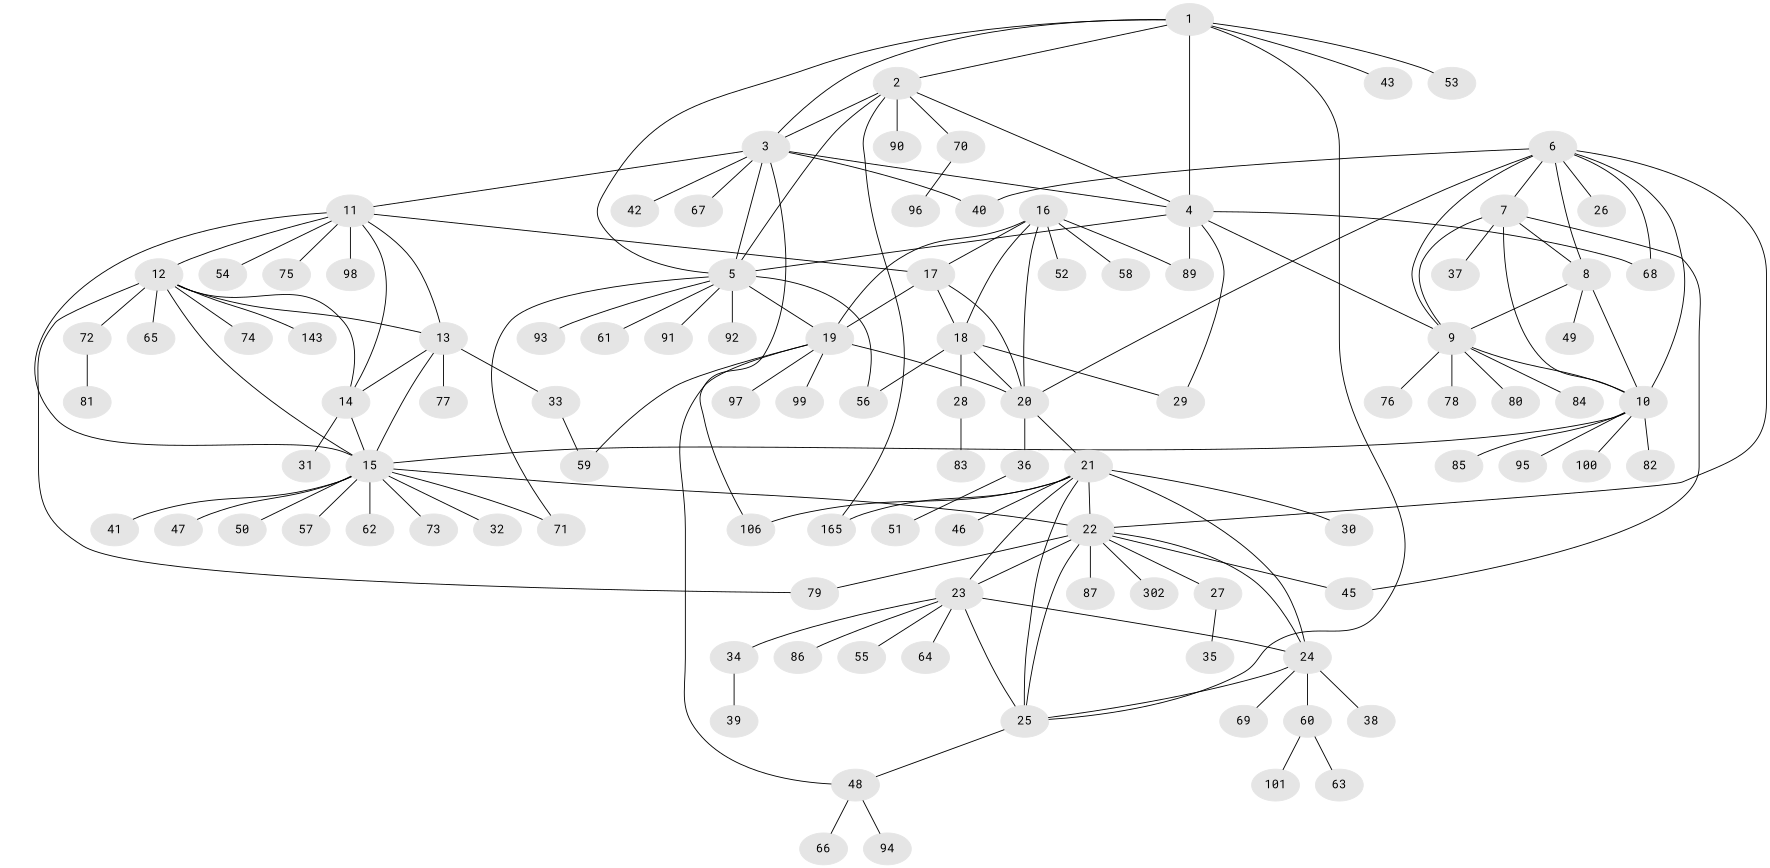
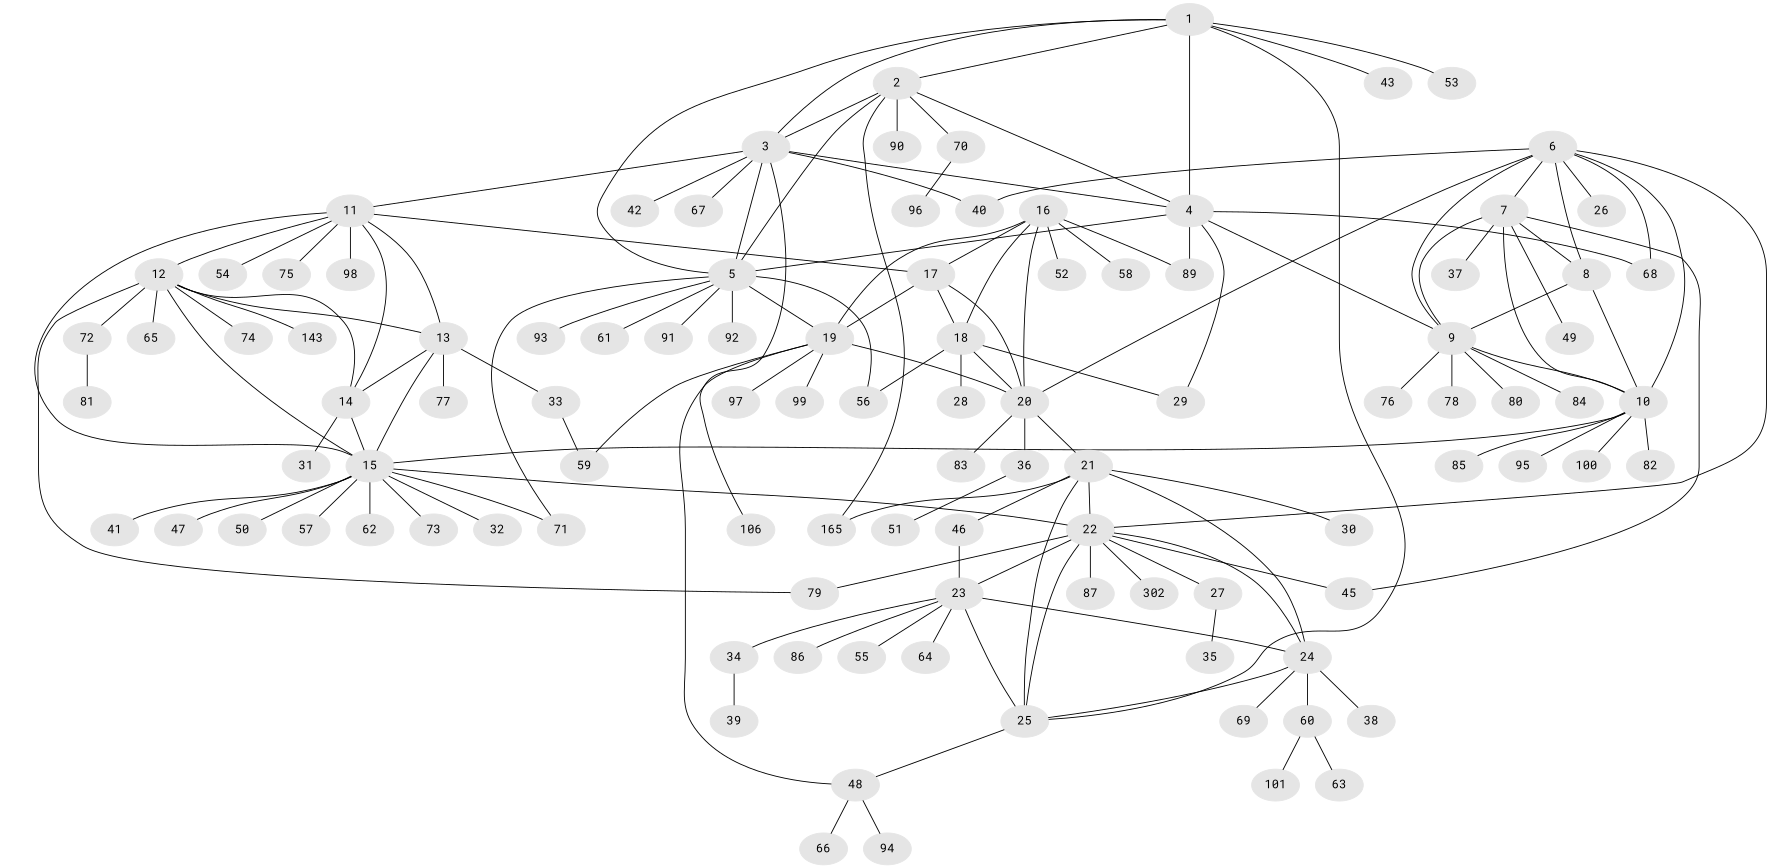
  graph {
    fontname="Roboto Mono"
    node [color=gray90 fontname="Roboto Mono" style=filled]
    edge [fontname="Roboto Mono"]
    1
    2
    3
    4
    5
    25
    43
    53
    70
    90
    n11 [label=165]
    11
    40
    42
    67
    106
    9
    29
    68
    89
    19
    56
    61
    71
    91
    92
    93
    48
    96
    15
    12
    13
    14
    17
    54
    75
    98
    10
    76
    78
    80
    84
    20
    59
    97
    99
    6
    7
    8
    22
    26
    37
    45
    49
    82
    85
    95
    100
    21
    36
    83
    79
    23
    24
    27
    87
    n67 [label=302]
    32
    41
    47
    50
    57
    62
    73
    65
    72
    74
    n78 [label=143]
    33
    77
    31
    18
    81
    16
    52
    58
    28
    66
    94
    30
    46
    51
    34
    55
    64
    86
    38
    60
    69
    35
    39
    63
    101
    1 -- 2
    1 -- 3
    1 -- 4
    1 -- 5
    1 -- 25
    1 -- 43
    1 -- 53
    2 -- 3
    2 -- 4
    2 -- 5
    2 -- 70
    2 -- 90
    2 -- n11
    3 -- 4
    3 -- 5
    3 -- 11
    3 -- 40
    3 -- 42
    3 -- 67
    3 -- 106
    4 -- 5
    4 -- 9
    4 -- 29
    4 -- 68
    4 -- 89
    5 -- 19
    5 -- 56
    5 -- 61
    5 -- 71
    5 -- 91
    5 -- 92
    5 -- 93
    25 -- 48
    70 -- 96
    11 -- 15
    11 -- 12
    11 -- 13
    11 -- 14
    11 -- 17
    11 -- 54
    11 -- 75
    11 -- 98
    9 -- 10
    9 -- 76
    9 -- 78
    9 -- 80
    9 -- 84
    19 -- 48
    19 -- 20
    19 -- 59
    19 -- 97
    19 -- 99
    48 -- 66
    48 -- 94
    15 -- 71
    15 -- 22
    15 -- 32
    15 -- 41
    15 -- 47
    15 -- 50
    15 -- 57
    15 -- 62
    15 -- 73
    12 -- 15
    12 -- 13
    12 -- 14
    12 -- 79
    12 -- 65
    12 -- 72
    12 -- 74
    12 -- n78
    13 -- 15
    13 -- 14
    13 -- 33
    13 -- 77
    14 -- 15
    14 -- 31
    17 -- 19
    17 -- 20
    17 -- 18
    10 -- 15
    10 -- 82
    10 -- 85
    10 -- 95
    10 -- 100
    20 -- 21
    20 -- 36
-   28 -- 83
+   20 -- 83
    6 -- 40
    6 -- 9
    6 -- 68
    6 -- 10
    6 -- 20
    6 -- 7
    6 -- 8
    6 -- 22
    6 -- 26
    7 -- 9
    7 -- 10
    7 -- 8
    7 -- 37
    7 -- 45
-   8 -- 49
+   7 -- 49
    8 -- 9
    8 -- 10
    22 -- 25
    22 -- 45
    22 -- 79
    22 -- 23
    22 -- 24
    22 -- 27
    22 -- 87
    22 -- n67
    21 -- 25
    21 -- n11
-   21 -- 106
    21 -- 22
-   21 -- 23
+   46 -- 23
    21 -- 24
    21 -- 30
    21 -- 46
    36 -- 51
    23 -- 25
    23 -- 24
    23 -- 34
    23 -- 55
    23 -- 64
    23 -- 86
    24 -- 25
    24 -- 38
    24 -- 60
    24 -- 69
    27 -- 35
    72 -- 81
    33 -- 59
    18 -- 29
    18 -- 56
    18 -- 20
    18 -- 28
    16 -- 89
    16 -- 19
    16 -- 17
    16 -- 20
    16 -- 18
    16 -- 52
    16 -- 58
    34 -- 39
    60 -- 63
    60 -- 101
  }
